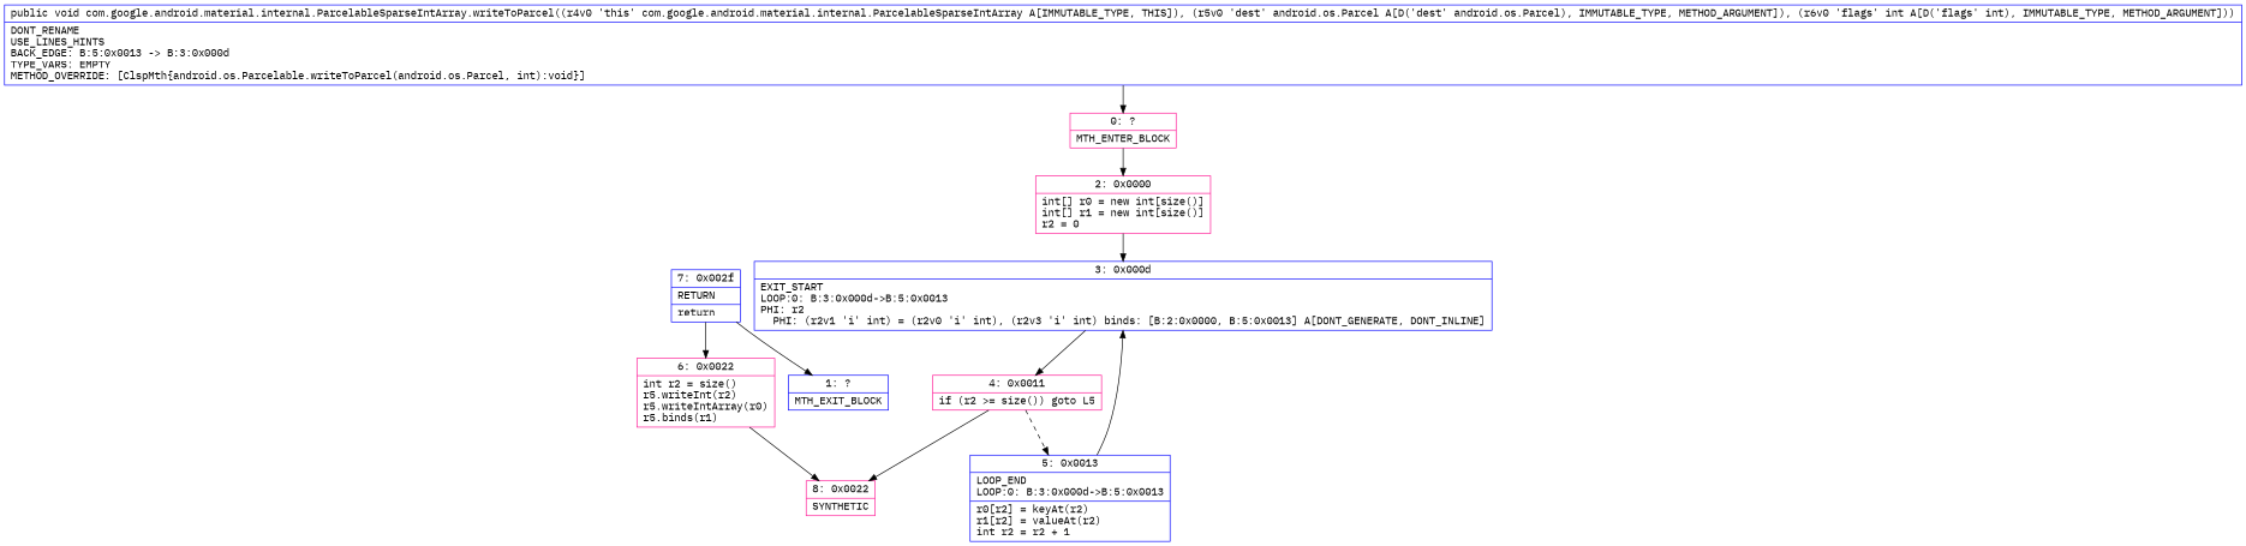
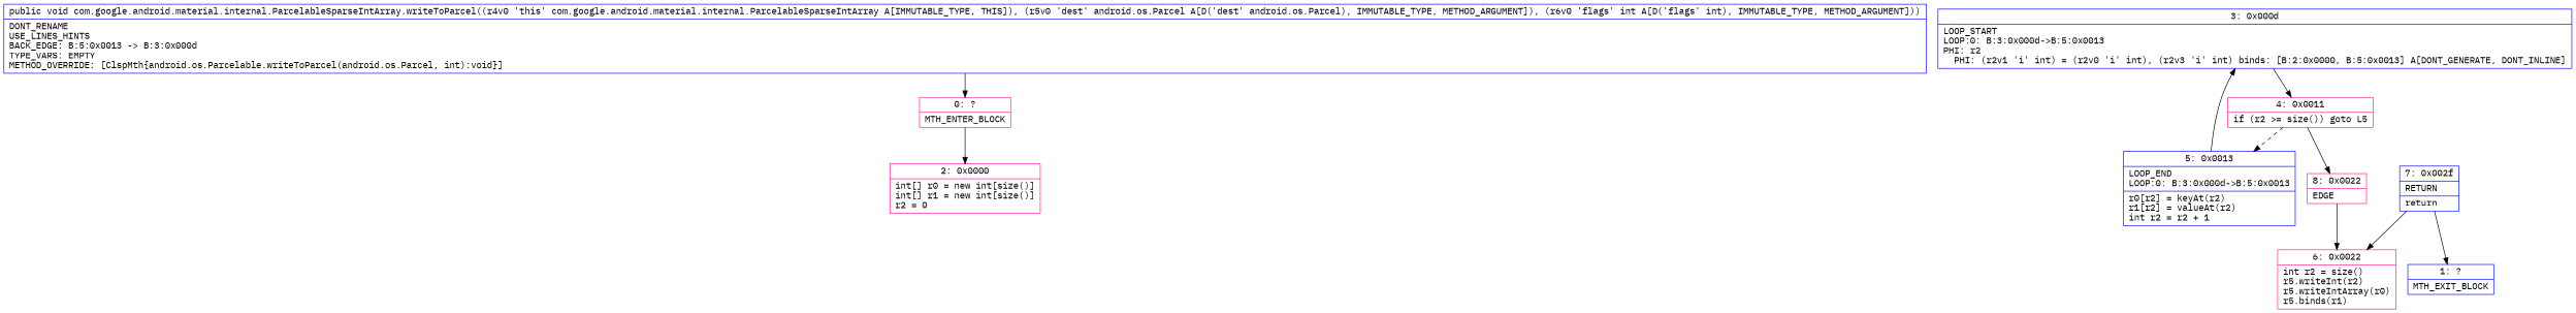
  digraph {
    fontname="IBM Plex Mono"
    node [color=deeppink fontname="IBM Plex Mono" shape=record]
    edge [fontname="IBM Plex Mono"]
    n1 [label="{0\:\ ?|MTH_ENTER_BLOCK\l}"]
    n2 [label="{2\:\ 0x0000|int[] r0 = new int[size()]\lint[] r1 = new int[size()]\lr2 = 0\l}"]
-   n3 [color=blue label="{3\:\ 0x000d|EXIT_START\lLOOP:0: B:3:0x000d\-\>B:5:0x0013\lPHI: r2 \l  PHI: (r2v1 'i' int) = (r2v0 'i' int), (r2v3 'i' int) binds: [B:2:0x0000, B:5:0x0013] A[DONT_GENERATE, DONT_INLINE]\l}"]
+   n3 [color=blue label="{3\:\ 0x000d|LOOP_START\lLOOP:0: B:3:0x000d\-\>B:5:0x0013\lPHI: r2 \l  PHI: (r2v1 'i' int) = (r2v0 'i' int), (r2v3 'i' int) binds: [B:2:0x0000, B:5:0x0013] A[DONT_GENERATE, DONT_INLINE]\l}"]
    n4 [label="{4\:\ 0x0011|if (r2 \>= size()) goto L5\l}"]
    n5 [color=blue label="{5\:\ 0x0013|LOOP_END\lLOOP:0: B:3:0x000d\-\>B:5:0x0013\l|r0[r2] = keyAt(r2)\lr1[r2] = valueAt(r2)\lint r2 = r2 + 1\l}"]
-   n6 [label="{8\:\ 0x0022|SYNTHETIC\l}"]
+   n6 [label="{8\:\ 0x0022|EDGE\l}"]
    n7 [label="{6\:\ 0x0022|int r2 = size()\lr5.writeInt(r2)\lr5.writeIntArray(r0)\lr5.binds(r1)\l}"]
    n8 [color=blue label="{7\:\ 0x002f|RETURN\l|return\l}"]
    n9 [color=blue label="{1\:\ ?|MTH_EXIT_BLOCK\l}"]
    n10 [color=blue label="{public void com.google.android.material.internal.ParcelableSparseIntArray.writeToParcel((r4v0 'this' com.google.android.material.internal.ParcelableSparseIntArray A[IMMUTABLE_TYPE, THIS]), (r5v0 'dest' android.os.Parcel A[D('dest' android.os.Parcel), IMMUTABLE_TYPE, METHOD_ARGUMENT]), (r6v0 'flags' int A[D('flags' int), IMMUTABLE_TYPE, METHOD_ARGUMENT]))  | DONT_RENAME\lUSE_LINES_HINTS\lBACK_EDGE: B:5:0x0013 \-\> B:3:0x000d\lTYPE_VARS: EMPTY\lMETHOD_OVERRIDE: [ClspMth\{android.os.Parcelable.writeToParcel(android.os.Parcel, int):void\}]\l}"]
    n1 -> n2
-   n2 -> n3
    n3 -> n4
    n4 -> n5 [style=dashed]
    n4 -> n6
    n5 -> n3
-   n7 -> n6
+   n6 -> n7
    n8 -> n7
    n8 -> n9
    n10 -> n1
  }
